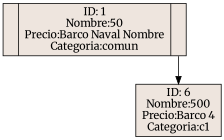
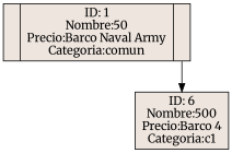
  digraph {
    rankdir=TB
    fontname=Merriweather
    node [fillcolor=seashell2 shape=record style=filled fontname=Merriweather]
-   n1 [label="<C0>|ID: 1\nNombre:50\nPrecio:Barco Naval Nombre\nCategoria:comun|<C1>"]
+   n1 [label="<C0>|ID: 1\nNombre:50\nPrecio:Barco Naval Army\nCategoria:comun|<C1>"]
    n2 [label="ID: 6\nNombre:500\nPrecio:Barco 4\nCategoria:c1"]
    n1 -> n2 [tailport=C1 fontname=Merriweather]
  }
